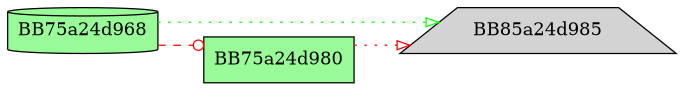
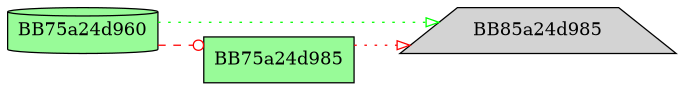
  digraph {
    rankdir=LR
    splines=ortho
    node [fillcolor=palegreen style=filled]
    edge [arrowhead=onormal color=red style=dotted]
-   BB75a24d968 [shape=cylinder]
+   BB75a24d968 [shape=cylinder label=BB75a24d960]
    n2 [fillcolor=lightgrey label=BB85a24d985 shape=trapezium]
-   BB75a24d980 [shape=box]
+   BB75a24d980 [shape=box label=BB75a24d985]
    BB75a24d968 -> n2 [color=green]
    BB75a24d968 -> BB75a24d980 [arrowhead=odot style=dashed]
    BB75a24d980 -> n2
  }
